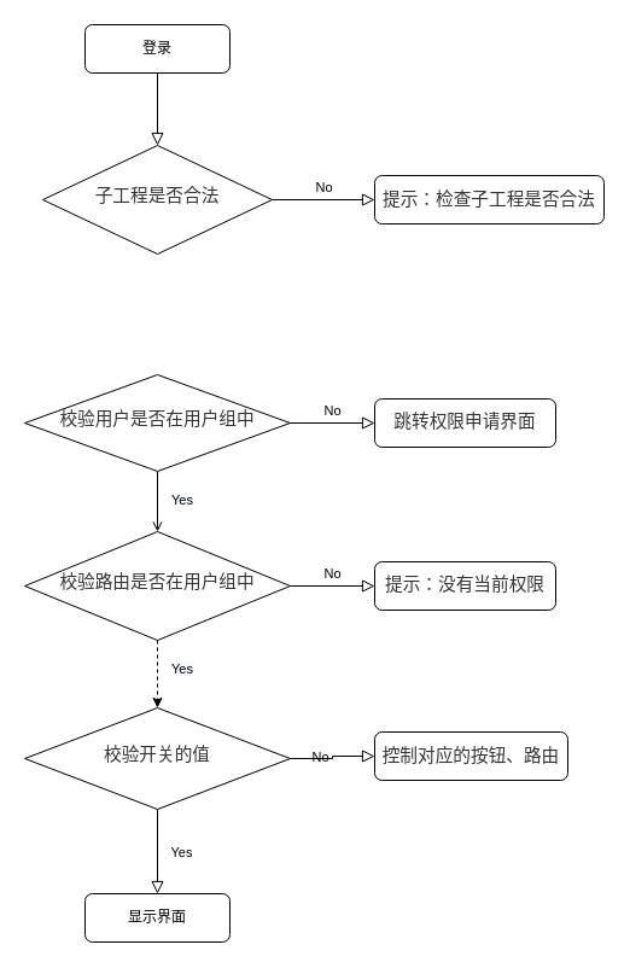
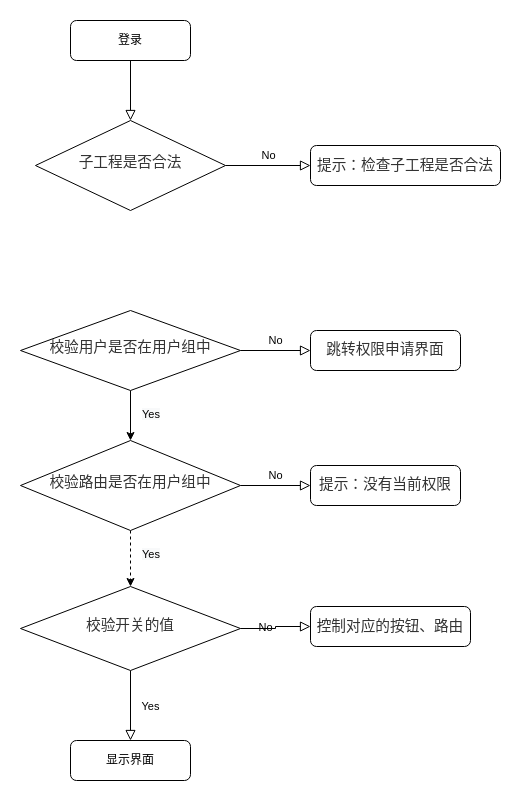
  <mxCell id="0" />
  <mxCell id="1" parent="0" />
  <mxCell id="2" value="" style="rounded=0;html=1;jettySize=auto;orthogonalLoop=1;fontSize=11;endArrow=block;endFill=0;endSize=8;strokeWidth=1;shadow=0;labelBackgroundColor=none;edgeStyle=orthogonalEdgeStyle;" parent="1" source="3" target="5" edge="1"><mxGeometry relative="1" as="geometry" /></mxCell>
  <mxCell id="3" value="登录" style="rounded=1;whiteSpace=wrap;html=1;fontSize=12;glass=0;strokeWidth=1;shadow=0;" parent="1" vertex="1"><mxGeometry x="70" y="20" width="120" height="40" as="geometry" /></mxCell>
  <mxCell id="4" value="No" style="edgeStyle=orthogonalEdgeStyle;rounded=0;html=1;jettySize=auto;orthogonalLoop=1;fontSize=11;endArrow=block;endFill=0;endSize=8;strokeWidth=1;shadow=0;labelBackgroundColor=none;" parent="1" source="5" target="6" edge="1"><mxGeometry y="10" relative="1" as="geometry"><mxPoint as="offset" /></mxGeometry></mxCell>
  <mxCell id="5" value="&lt;div&gt;&lt;div class=&quot;document&quot;&gt;&lt;p class=&quot;paragraph text-align-type-left pap-line-1.3 pap-line-rule-auto pap-spacing-before-3pt pap-spacing-after-3pt pap-hanging-indent-1.6em&quot; style=&quot;text-align: left ; line-height: 130% ; margin-top: 4px ; margin-bottom: 4px&quot;&gt;&lt;span style=&quot;font-size: 11pt ; font-family: , &amp;#34;helvetica neue&amp;#34; , &amp;#34;helvetica&amp;#34; , &amp;#34;pingfang sc&amp;#34; , &amp;#34;microsoft yahei&amp;#34; , &amp;#34;source han sans sc&amp;#34; , &amp;#34;noto sans cjk sc&amp;#34; , &amp;#34;wenquanyi micro hei&amp;#34; , sans-serif ; color: rgb(51 , 51 , 51) ; background: transparent ; letter-spacing: 0pt ; vertical-align: baseline&quot;&gt;子工程是否合法&lt;/span&gt;&lt;/p&gt;&lt;/div&gt;&lt;/div&gt;" style="rhombus;whiteSpace=wrap;html=1;shadow=0;fontFamily=Helvetica;fontSize=12;align=center;strokeWidth=1;spacing=6;spacingTop=-4;" parent="1" vertex="1"><mxGeometry x="35" y="120" width="190" height="90" as="geometry" /></mxCell>
  <mxCell id="6" value="&lt;div class=&quot;document&quot;&gt;&lt;pre style=&quot;text-align: left ; line-height: 130% ; margin-top: 4px ; margin-bottom: 4px&quot;&gt;&lt;span style=&quot;font-size: 11pt ; font-family: , &amp;#34;helvetica neue&amp;#34; , &amp;#34;helvetica&amp;#34; , &amp;#34;pingfang sc&amp;#34; , &amp;#34;microsoft yahei&amp;#34; , &amp;#34;source han sans sc&amp;#34; , &amp;#34;noto sans cjk sc&amp;#34; , &amp;#34;wenquanyi micro hei&amp;#34; , sans-serif ; color: rgb(51 , 51 , 51) ; background: transparent ; letter-spacing: 0pt ; vertical-align: baseline&quot;&gt;提示：检查子工程是否合法&lt;/span&gt;&lt;/pre&gt;&lt;/div&gt;" style="rounded=1;whiteSpace=wrap;html=1;fontSize=12;glass=0;strokeWidth=1;shadow=0;" parent="1" vertex="1"><mxGeometry x="310" y="145" width="190" height="40" as="geometry" /></mxCell>
  <mxCell id="7" value="Yes" style="rounded=0;html=1;jettySize=auto;orthogonalLoop=1;fontSize=11;endArrow=block;endFill=0;endSize=8;strokeWidth=1;shadow=0;labelBackgroundColor=none;edgeStyle=orthogonalEdgeStyle;exitX=0.5;exitY=1;exitDx=0;exitDy=0;" parent="1" source="18" target="11" edge="1"><mxGeometry x="0.038" y="20" relative="1" as="geometry"><mxPoint as="offset" /></mxGeometry></mxCell>
  <mxCell id="8" value="No" style="edgeStyle=orthogonalEdgeStyle;rounded=0;html=1;jettySize=auto;orthogonalLoop=1;fontSize=11;endArrow=block;endFill=0;endSize=8;strokeWidth=1;shadow=0;labelBackgroundColor=none;" parent="1" source="10" target="12" edge="1"><mxGeometry y="10" relative="1" as="geometry"><mxPoint as="offset" /></mxGeometry></mxCell>
- <mxCell id="9" style="edgeStyle=orthogonalEdgeStyle;rounded=0;orthogonalLoop=1;jettySize=auto;html=1;exitX=0.5;exitY=1;exitDx=0;exitDy=0;entryX=0.5;entryY=0;entryDx=0;entryDy=0;endArrow=open;" parent="1" source="10" target="15" edge="1"><mxGeometry relative="1" as="geometry" /></mxCell>
+ <mxCell id="9" style="edgeStyle=orthogonalEdgeStyle;rounded=0;orthogonalLoop=1;jettySize=auto;html=1;exitX=0.5;exitY=1;exitDx=0;exitDy=0;entryX=0.5;entryY=0;entryDx=0;entryDy=0;" parent="1" source="10" target="15" edge="1"><mxGeometry relative="1" as="geometry" /></mxCell>
  <mxCell id="10" value="&lt;div&gt;&lt;div class=&quot;document&quot;&gt;&lt;p class=&quot;paragraph text-align-type-left pap-line-1.3 pap-line-rule-auto pap-spacing-before-3pt pap-spacing-after-3pt pap-hanging-indent-1.6em&quot; style=&quot;text-align: left ; line-height: 130% ; margin-top: 4px ; margin-bottom: 4px&quot;&gt;&lt;span style=&quot;font-size: 11pt ; font-family: , &amp;#34;helvetica neue&amp;#34; , &amp;#34;helvetica&amp;#34; , &amp;#34;pingfang sc&amp;#34; , &amp;#34;microsoft yahei&amp;#34; , &amp;#34;source han sans sc&amp;#34; , &amp;#34;noto sans cjk sc&amp;#34; , &amp;#34;wenquanyi micro hei&amp;#34; , sans-serif ; color: rgb(51 , 51 , 51) ; background: transparent ; letter-spacing: 0pt ; vertical-align: baseline&quot;&gt;校验用户是否在用户组中&lt;/span&gt;&lt;/p&gt;&lt;/div&gt;&lt;/div&gt;" style="rhombus;whiteSpace=wrap;html=1;shadow=0;fontFamily=Helvetica;fontSize=12;align=center;strokeWidth=1;spacing=6;spacingTop=-4;" parent="1" vertex="1"><mxGeometry x="20" y="310" width="220" height="80" as="geometry" /></mxCell>
  <mxCell id="11" value="显示界面" style="rounded=1;whiteSpace=wrap;html=1;fontSize=12;glass=0;strokeWidth=1;shadow=0;" parent="1" vertex="1"><mxGeometry x="70" y="740" width="120" height="40" as="geometry" /></mxCell>
  <mxCell id="12" value="&lt;div&gt;&lt;div class=&quot;document&quot;&gt;&lt;p class=&quot;paragraph text-align-type-left pap-line-1.3 pap-line-rule-auto pap-spacing-before-3pt pap-spacing-after-3pt pap-hanging-indent-1.6em&quot; style=&quot;text-align: left ; line-height: 130% ; margin-top: 4px ; margin-bottom: 4px&quot;&gt;&lt;span style=&quot;font-size: 11pt ; font-family: , &amp;#34;helvetica neue&amp;#34; , &amp;#34;helvetica&amp;#34; , &amp;#34;pingfang sc&amp;#34; , &amp;#34;microsoft yahei&amp;#34; , &amp;#34;source han sans sc&amp;#34; , &amp;#34;noto sans cjk sc&amp;#34; , &amp;#34;wenquanyi micro hei&amp;#34; , sans-serif ; color: rgb(51 , 51 , 51) ; background: transparent ; letter-spacing: 0pt ; vertical-align: baseline&quot;&gt;跳转权限申请界面&lt;/span&gt;&lt;/p&gt;&lt;/div&gt;&lt;/div&gt;" style="rounded=1;whiteSpace=wrap;html=1;fontSize=12;glass=0;strokeWidth=1;shadow=0;" parent="1" vertex="1"><mxGeometry x="310" y="330" width="150" height="40" as="geometry" /></mxCell>
  <mxCell id="13" value="No" style="edgeStyle=orthogonalEdgeStyle;rounded=0;html=1;jettySize=auto;orthogonalLoop=1;fontSize=11;endArrow=block;endFill=0;endSize=8;strokeWidth=1;shadow=0;labelBackgroundColor=none;" parent="1" source="15" target="16" edge="1"><mxGeometry y="10" relative="1" as="geometry"><mxPoint as="offset" /></mxGeometry></mxCell>
  <mxCell id="14" style="edgeStyle=orthogonalEdgeStyle;rounded=0;orthogonalLoop=1;jettySize=auto;html=1;exitX=0.5;exitY=1;exitDx=0;exitDy=0;entryX=0.5;entryY=0;entryDx=0;entryDy=0;dashed=1;" parent="1" source="15" target="18" edge="1"><mxGeometry relative="1" as="geometry" /></mxCell>
  <mxCell id="15" value="&lt;div&gt;&lt;div class=&quot;document&quot;&gt;&lt;p class=&quot;paragraph text-align-type-left pap-line-1.3 pap-line-rule-auto pap-spacing-before-3pt pap-spacing-after-3pt pap-hanging-indent-1.6em&quot; style=&quot;text-align: left ; line-height: 130% ; margin-top: 4px ; margin-bottom: 4px&quot;&gt;&lt;span style=&quot;font-size: 11pt ; font-family: , &amp;#34;helvetica neue&amp;#34; , &amp;#34;helvetica&amp;#34; , &amp;#34;pingfang sc&amp;#34; , &amp;#34;microsoft yahei&amp;#34; , &amp;#34;source han sans sc&amp;#34; , &amp;#34;noto sans cjk sc&amp;#34; , &amp;#34;wenquanyi micro hei&amp;#34; , sans-serif ; color: rgb(51 , 51 , 51) ; background: transparent ; letter-spacing: 0pt ; vertical-align: baseline&quot;&gt;校验路由是否在用户组中&lt;/span&gt;&lt;/p&gt;&lt;/div&gt;&lt;/div&gt;" style="rhombus;whiteSpace=wrap;html=1;shadow=0;fontFamily=Helvetica;fontSize=12;align=center;strokeWidth=1;spacing=6;spacingTop=-4;" parent="1" vertex="1"><mxGeometry x="20" y="440" width="220" height="90" as="geometry" /></mxCell>
  <mxCell id="16" value="&lt;div class=&quot;document&quot;&gt;&lt;p class=&quot;paragraph text-align-type-left pap-line-1.3 pap-line-rule-auto pap-spacing-before-3pt pap-spacing-after-3pt pap-hanging-indent-1.6em&quot; style=&quot;text-align: left ; line-height: 130% ; margin-top: 4px ; margin-bottom: 4px&quot;&gt;&lt;/p&gt;&lt;div&gt;&lt;div class=&quot;document&quot;&gt;&lt;p class=&quot;paragraph text-align-type-left pap-line-1.3 pap-line-rule-auto pap-spacing-before-3pt pap-spacing-after-3pt pap-hanging-indent-1.6em&quot; style=&quot;text-align: left ; line-height: 130% ; margin-top: 4px ; margin-bottom: 4px&quot;&gt;&lt;span style=&quot;font-size: 11pt ; font-family: , &amp;#34;helvetica neue&amp;#34; , &amp;#34;helvetica&amp;#34; , &amp;#34;pingfang sc&amp;#34; , &amp;#34;microsoft yahei&amp;#34; , &amp;#34;source han sans sc&amp;#34; , &amp;#34;noto sans cjk sc&amp;#34; , &amp;#34;wenquanyi micro hei&amp;#34; , sans-serif ; color: rgb(51 , 51 , 51) ; background: transparent ; letter-spacing: 0pt ; vertical-align: baseline&quot;&gt;提示：没有当前权限&lt;/span&gt;&lt;/p&gt;&lt;/div&gt;&lt;/div&gt;&lt;/div&gt;" style="rounded=1;whiteSpace=wrap;html=1;fontSize=12;glass=0;strokeWidth=1;shadow=0;" parent="1" vertex="1"><mxGeometry x="310" y="465" width="150" height="40" as="geometry" /></mxCell>
  <mxCell id="17" value="No" style="edgeStyle=orthogonalEdgeStyle;rounded=0;html=1;jettySize=auto;orthogonalLoop=1;fontSize=11;endArrow=block;endFill=0;endSize=8;strokeWidth=1;shadow=0;labelBackgroundColor=none;" parent="1" source="18" target="19" edge="1"><mxGeometry y="10" relative="1" as="geometry"><mxPoint as="offset" /></mxGeometry></mxCell>
  <mxCell id="18" value="&lt;div class=&quot;document&quot;&gt;&lt;p class=&quot;paragraph text-align-type-left pap-line-1.3 pap-line-rule-auto pap-spacing-before-3pt pap-spacing-after-3pt pap-hanging-indent-1.6em&quot; style=&quot;text-align: left ; line-height: 130% ; margin-top: 4px ; margin-bottom: 4px&quot;&gt;&lt;/p&gt;&lt;div&gt;&lt;div class=&quot;document&quot;&gt;&lt;p class=&quot;paragraph text-align-type-left pap-line-1.3 pap-line-rule-auto pap-spacing-before-3pt pap-spacing-after-3pt pap-hanging-indent-1.6em&quot; style=&quot;text-align: left ; line-height: 130% ; margin-top: 4px ; margin-bottom: 4px&quot;&gt;&lt;span style=&quot;font-size: 11pt ; font-family: , &amp;#34;helvetica neue&amp;#34; , &amp;#34;helvetica&amp;#34; , &amp;#34;pingfang sc&amp;#34; , &amp;#34;microsoft yahei&amp;#34; , &amp;#34;source han sans sc&amp;#34; , &amp;#34;noto sans cjk sc&amp;#34; , &amp;#34;wenquanyi micro hei&amp;#34; , sans-serif ; color: rgb(51 , 51 , 51) ; background: transparent ; letter-spacing: 0pt ; vertical-align: baseline&quot;&gt;校验开关的值&lt;/span&gt;&lt;/p&gt;&lt;/div&gt;&lt;/div&gt;&lt;/div&gt;" style="rhombus;whiteSpace=wrap;html=1;shadow=0;fontFamily=Helvetica;fontSize=12;align=center;strokeWidth=1;spacing=6;spacingTop=-4;" parent="1" vertex="1"><mxGeometry x="20" y="586" width="220" height="84" as="geometry" /></mxCell>
  <mxCell id="19" value="&lt;font color=&quot;#333333&quot;&gt;&lt;span style=&quot;font-size: 14.667px&quot;&gt;控制对应的按钮、路由&lt;/span&gt;&lt;/font&gt;" style="rounded=1;whiteSpace=wrap;html=1;fontSize=12;glass=0;strokeWidth=1;shadow=0;" parent="1" vertex="1"><mxGeometry x="310" y="606" width="160" height="40" as="geometry" /></mxCell>
  <mxCell id="20" value="&lt;meta charset=&quot;utf-8&quot;&gt;&lt;span style=&quot;color: rgb(0, 0, 0); font-family: helvetica; font-size: 11px; font-style: normal; font-weight: 400; letter-spacing: normal; text-align: center; text-indent: 0px; text-transform: none; word-spacing: 0px; background-color: rgb(248, 249, 250); display: inline; float: none;&quot;&gt;Yes&lt;/span&gt;" style="text;whiteSpace=wrap;html=1;" parent="1" vertex="1"><mxGeometry x="140" y="540" width="50" height="30" as="geometry" /></mxCell>
  <mxCell id="21" value="&lt;meta charset=&quot;utf-8&quot;&gt;&lt;span style=&quot;color: rgb(0, 0, 0); font-family: helvetica; font-size: 11px; font-style: normal; font-weight: 400; letter-spacing: normal; text-align: center; text-indent: 0px; text-transform: none; word-spacing: 0px; background-color: rgb(248, 249, 250); display: inline; float: none;&quot;&gt;Yes&lt;/span&gt;" style="text;whiteSpace=wrap;html=1;" parent="1" vertex="1"><mxGeometry x="140" y="400" width="50" height="30" as="geometry" /></mxCell>
